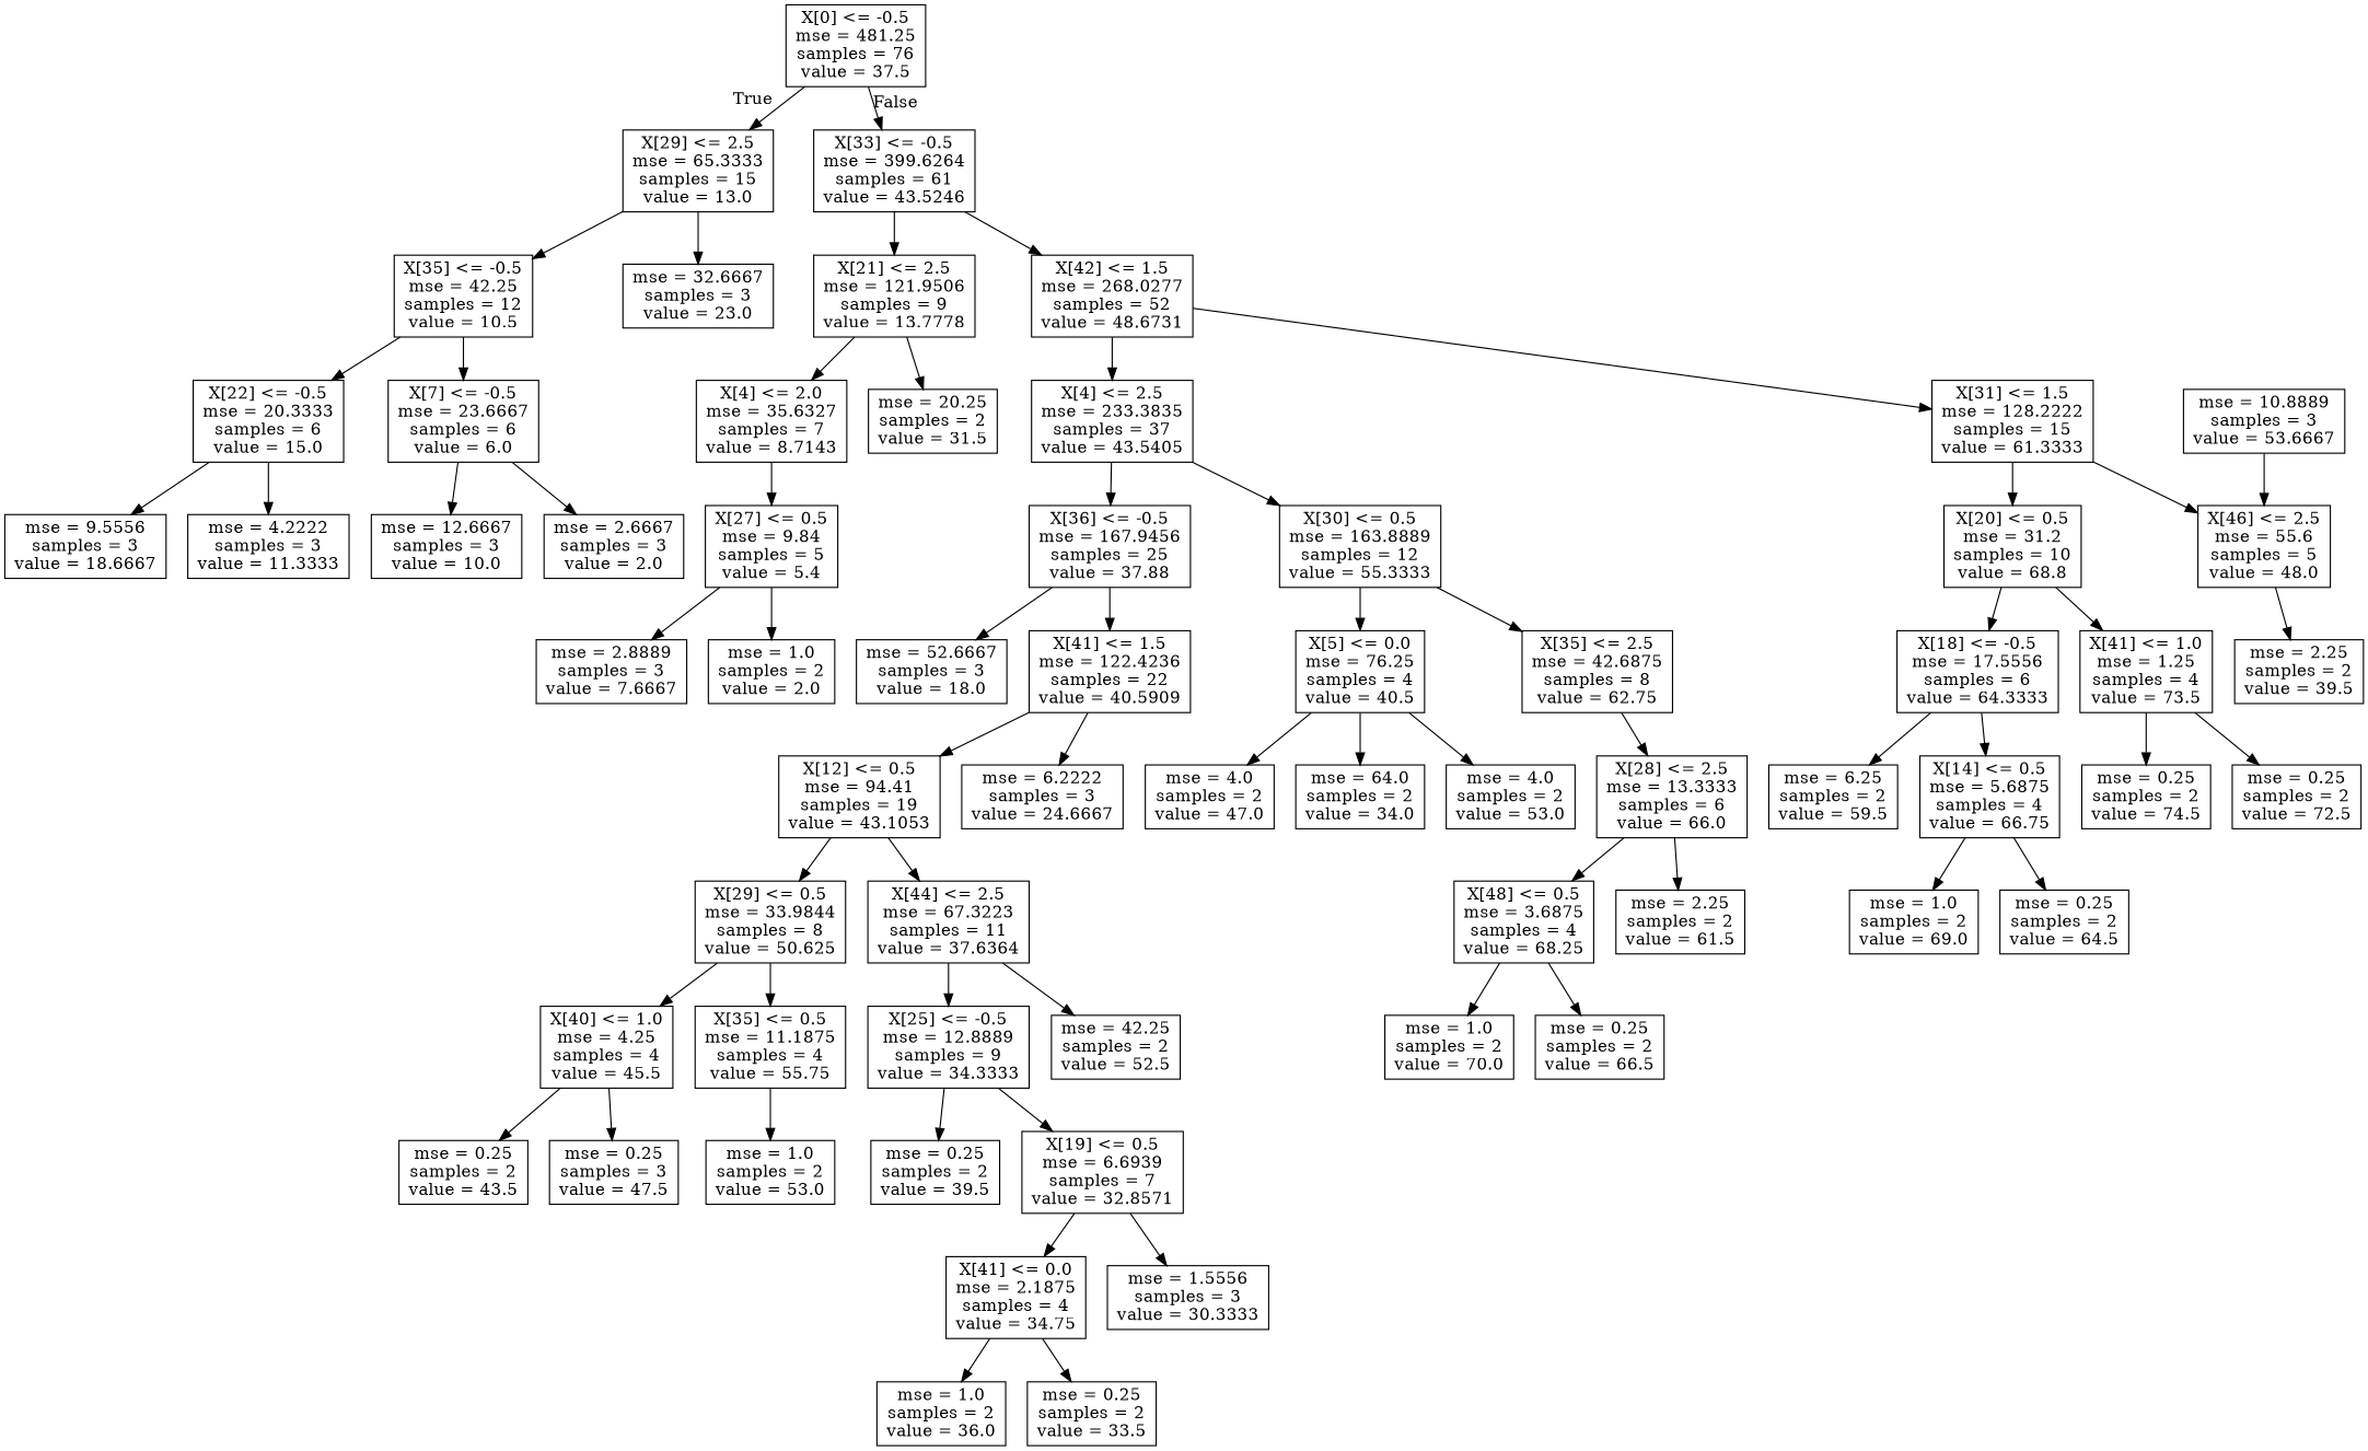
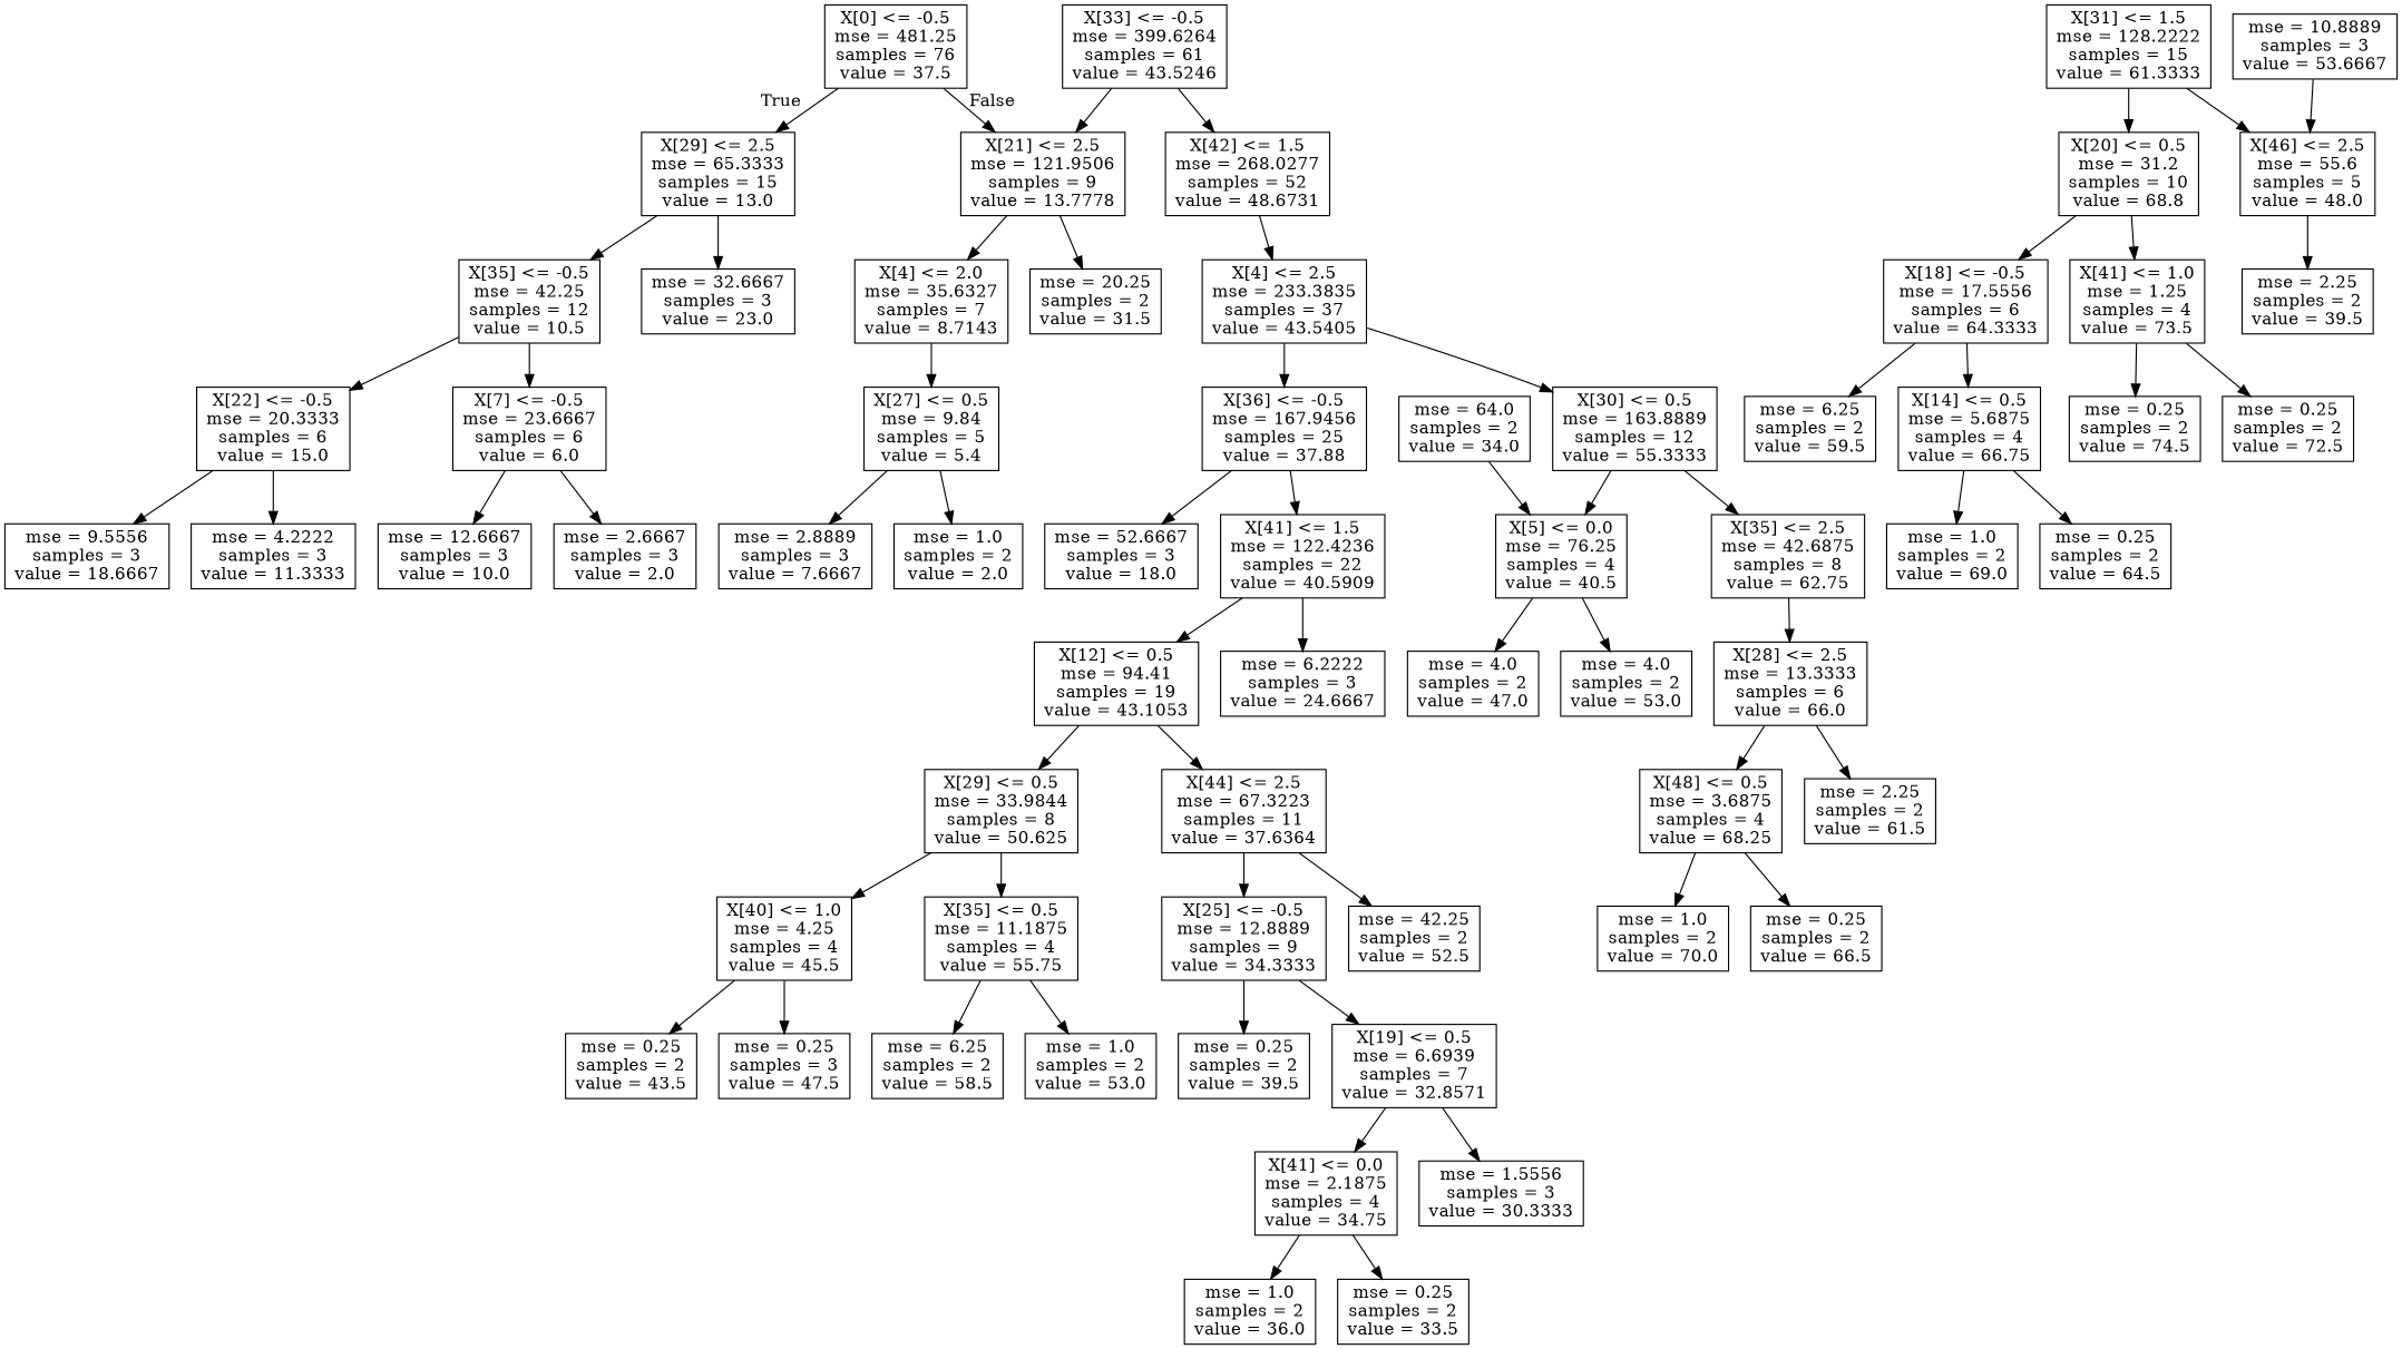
  digraph {
    node [shape=box]
    n1 [label="X[0] <= -0.5\nmse = 481.25\nsamples = 76\nvalue = 37.5"]
    n2 [label="X[29] <= 2.5\nmse = 65.3333\nsamples = 15\nvalue = 13.0"]
    n3 [label="X[33] <= -0.5\nmse = 399.6264\nsamples = 61\nvalue = 43.5246"]
    n4 [label="X[35] <= -0.5\nmse = 42.25\nsamples = 12\nvalue = 10.5"]
    n5 [label="mse = 32.6667\nsamples = 3\nvalue = 23.0"]
    n6 [label="X[21] <= 2.5\nmse = 121.9506\nsamples = 9\nvalue = 13.7778"]
    n7 [label="X[42] <= 1.5\nmse = 268.0277\nsamples = 52\nvalue = 48.6731"]
    n8 [label="X[22] <= -0.5\nmse = 20.3333\nsamples = 6\nvalue = 15.0"]
    n9 [label="X[7] <= -0.5\nmse = 23.6667\nsamples = 6\nvalue = 6.0"]
    n10 [label="mse = 9.5556\nsamples = 3\nvalue = 18.6667"]
    n11 [label="mse = 4.2222\nsamples = 3\nvalue = 11.3333"]
    n12 [label="mse = 12.6667\nsamples = 3\nvalue = 10.0"]
    n13 [label="mse = 2.6667\nsamples = 3\nvalue = 2.0"]
    n14 [label="X[4] <= 2.0\nmse = 35.6327\nsamples = 7\nvalue = 8.7143"]
    n15 [label="mse = 20.25\nsamples = 2\nvalue = 31.5"]
    n16 [label="X[4] <= 2.5\nmse = 233.3835\nsamples = 37\nvalue = 43.5405"]
    n17 [label="X[31] <= 1.5\nmse = 128.2222\nsamples = 15\nvalue = 61.3333"]
    n18 [label="X[27] <= 0.5\nmse = 9.84\nsamples = 5\nvalue = 5.4"]
    n19 [label="mse = 2.8889\nsamples = 3\nvalue = 7.6667"]
    n20 [label="mse = 1.0\nsamples = 2\nvalue = 2.0"]
    n21 [label="X[36] <= -0.5\nmse = 167.9456\nsamples = 25\nvalue = 37.88"]
    n22 [label="X[30] <= 0.5\nmse = 163.8889\nsamples = 12\nvalue = 55.3333"]
    n23 [label="X[20] <= 0.5\nmse = 31.2\nsamples = 10\nvalue = 68.8"]
    n24 [label="X[46] <= 2.5\nmse = 55.6\nsamples = 5\nvalue = 48.0"]
    n25 [label="mse = 52.6667\nsamples = 3\nvalue = 18.0"]
    n26 [label="X[41] <= 1.5\nmse = 122.4236\nsamples = 22\nvalue = 40.5909"]
    n27 [label="X[5] <= 0.0\nmse = 76.25\nsamples = 4\nvalue = 40.5"]
    n28 [label="X[35] <= 2.5\nmse = 42.6875\nsamples = 8\nvalue = 62.75"]
    n29 [label="X[12] <= 0.5\nmse = 94.41\nsamples = 19\nvalue = 43.1053"]
    n30 [label="mse = 6.2222\nsamples = 3\nvalue = 24.6667"]
    n31 [label="X[29] <= 0.5\nmse = 33.9844\nsamples = 8\nvalue = 50.625"]
    n32 [label="X[44] <= 2.5\nmse = 67.3223\nsamples = 11\nvalue = 37.6364"]
    n33 [label="X[40] <= 1.0\nmse = 4.25\nsamples = 4\nvalue = 45.5"]
    n34 [label="X[35] <= 0.5\nmse = 11.1875\nsamples = 4\nvalue = 55.75"]
    n35 [label="X[25] <= -0.5\nmse = 12.8889\nsamples = 9\nvalue = 34.3333"]
    n36 [label="mse = 42.25\nsamples = 2\nvalue = 52.5"]
    n37 [label="mse = 0.25\nsamples = 2\nvalue = 43.5"]
    n38 [label="mse = 0.25\nsamples = 3\nvalue = 47.5"]
+   n39 [label="mse = 6.25\nsamples = 2\nvalue = 58.5"]
    n40 [label="mse = 1.0\nsamples = 2\nvalue = 53.0"]
    n41 [label="mse = 0.25\nsamples = 2\nvalue = 39.5"]
    n42 [label="X[19] <= 0.5\nmse = 6.6939\nsamples = 7\nvalue = 32.8571"]
    n43 [label="X[41] <= 0.0\nmse = 2.1875\nsamples = 4\nvalue = 34.75"]
    n44 [label="mse = 1.5556\nsamples = 3\nvalue = 30.3333"]
    n45 [label="mse = 1.0\nsamples = 2\nvalue = 36.0"]
    n46 [label="mse = 0.25\nsamples = 2\nvalue = 33.5"]
    n47 [label="mse = 4.0\nsamples = 2\nvalue = 47.0"]
    n48 [label="mse = 64.0\nsamples = 2\nvalue = 34.0"]
    n49 [label="mse = 4.0\nsamples = 2\nvalue = 53.0"]
    n50 [label="X[28] <= 2.5\nmse = 13.3333\nsamples = 6\nvalue = 66.0"]
    n51 [label="X[48] <= 0.5\nmse = 3.6875\nsamples = 4\nvalue = 68.25"]
    n52 [label="mse = 2.25\nsamples = 2\nvalue = 61.5"]
    n53 [label="mse = 1.0\nsamples = 2\nvalue = 70.0"]
    n54 [label="mse = 0.25\nsamples = 2\nvalue = 66.5"]
    n55 [label="X[18] <= -0.5\nmse = 17.5556\nsamples = 6\nvalue = 64.3333"]
    n56 [label="X[41] <= 1.0\nmse = 1.25\nsamples = 4\nvalue = 73.5"]
    n57 [label="mse = 2.25\nsamples = 2\nvalue = 39.5"]
    n58 [label="mse = 6.25\nsamples = 2\nvalue = 59.5"]
    n59 [label="X[14] <= 0.5\nmse = 5.6875\nsamples = 4\nvalue = 66.75"]
    n60 [label="mse = 0.25\nsamples = 2\nvalue = 74.5"]
    n61 [label="mse = 0.25\nsamples = 2\nvalue = 72.5"]
    n62 [label="mse = 1.0\nsamples = 2\nvalue = 69.0"]
    n63 [label="mse = 0.25\nsamples = 2\nvalue = 64.5"]
    n64 [label="mse = 10.8889\nsamples = 3\nvalue = 53.6667"]
    n1 -> n2 [headlabel=True labelangle=45 labeldistance=2.5]
-   n1 -> n3 [headlabel=False labelangle=-45 labeldistance=2.5]
+   n1 -> n6 [headlabel=False labelangle=-45 labeldistance=2.5]
    n2 -> n4
    n2 -> n5
    n3 -> n6
    n3 -> n7
    n4 -> n8
    n4 -> n9
    n6 -> n14
    n6 -> n15
    n7 -> n16
-   n7 -> n17
    n8 -> n10
    n8 -> n11
    n9 -> n12
    n9 -> n13
    n14 -> n18
    n16 -> n21
    n16 -> n22
    n17 -> n23
    n17 -> n24
    n18 -> n19
    n18 -> n20
    n21 -> n25
    n21 -> n26
    n22 -> n27
    n22 -> n28
    n23 -> n55
    n23 -> n56
    n24 -> n57
    n26 -> n29
    n26 -> n30
    n27 -> n47
-   n27 -> n48
+   n48 -> n27
    n27 -> n49
    n28 -> n50
    n29 -> n31
    n29 -> n32
    n31 -> n33
    n31 -> n34
    n32 -> n35
    n32 -> n36
    n33 -> n37
    n33 -> n38
+   n34 -> n39
    n34 -> n40
    n35 -> n41
    n35 -> n42
    n42 -> n43
    n42 -> n44
    n43 -> n45
    n43 -> n46
    n50 -> n51
    n50 -> n52
    n51 -> n53
    n51 -> n54
    n55 -> n58
    n55 -> n59
    n56 -> n60
    n56 -> n61
    n59 -> n62
    n59 -> n63
    n64 -> n24
  }
